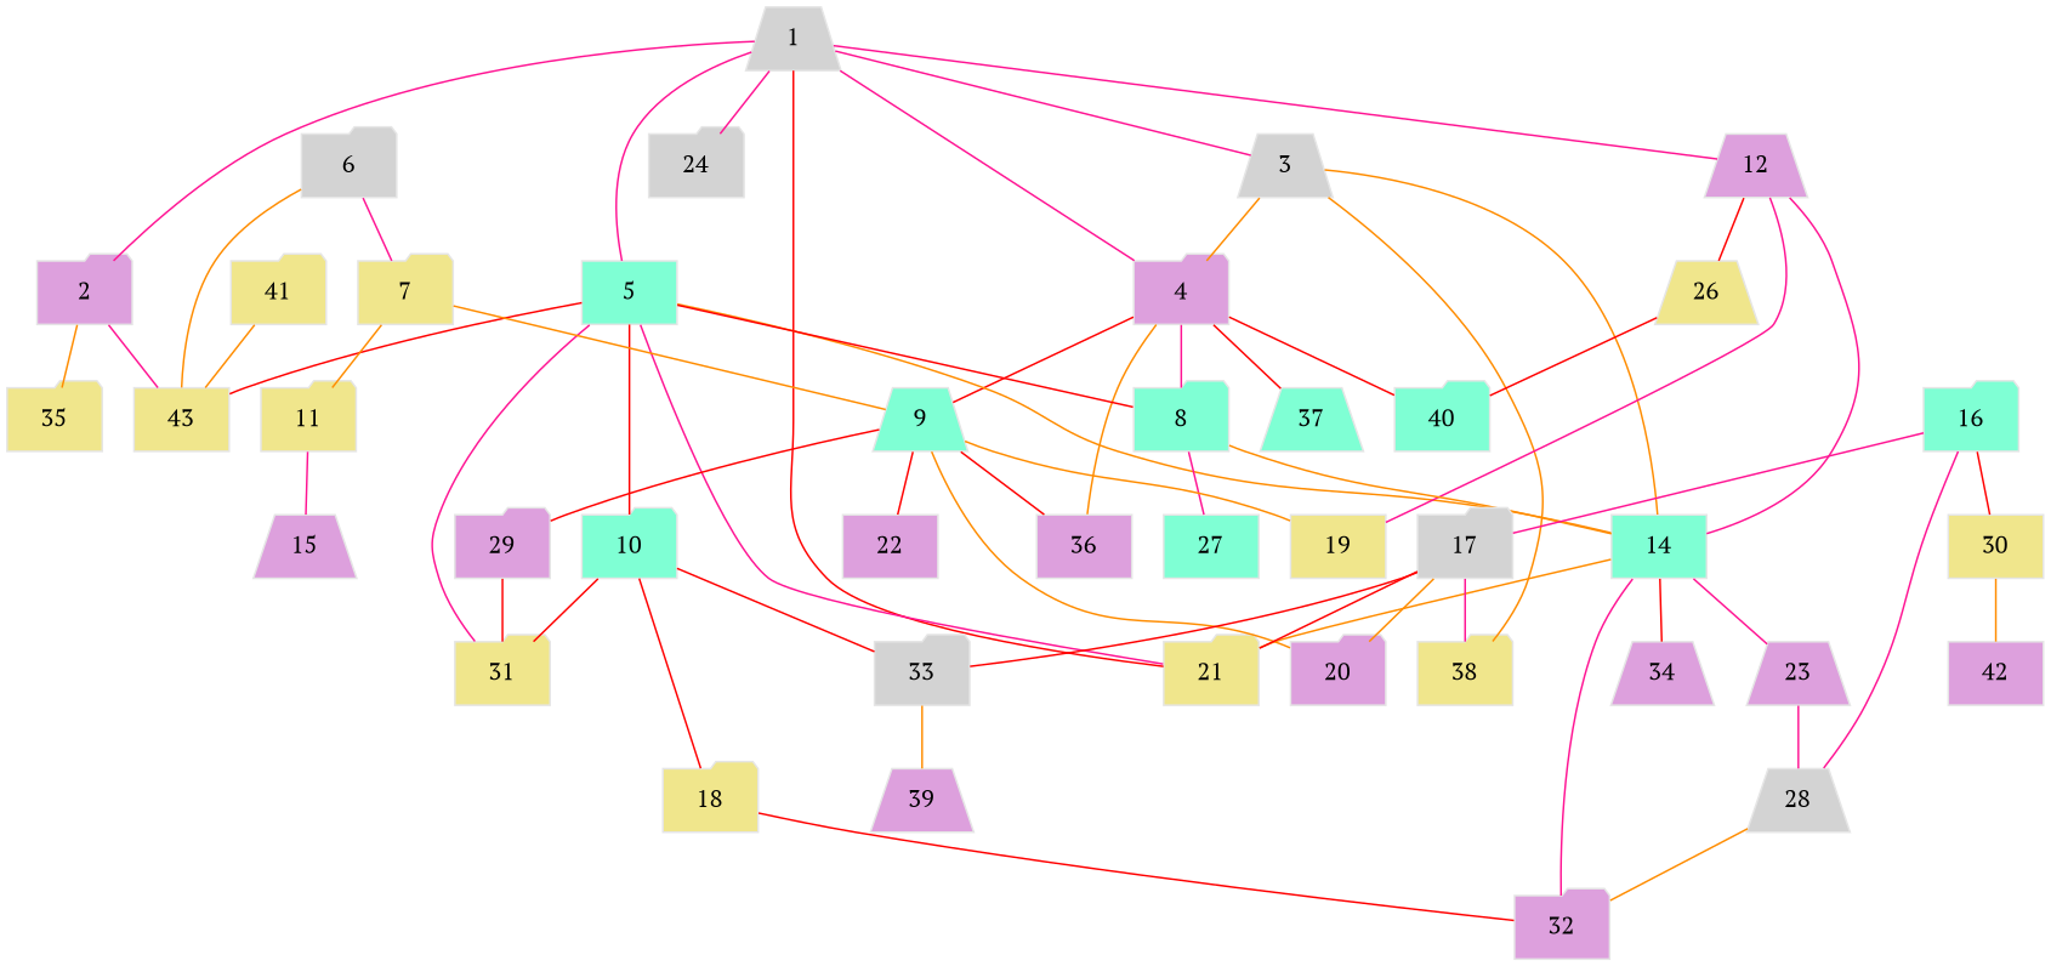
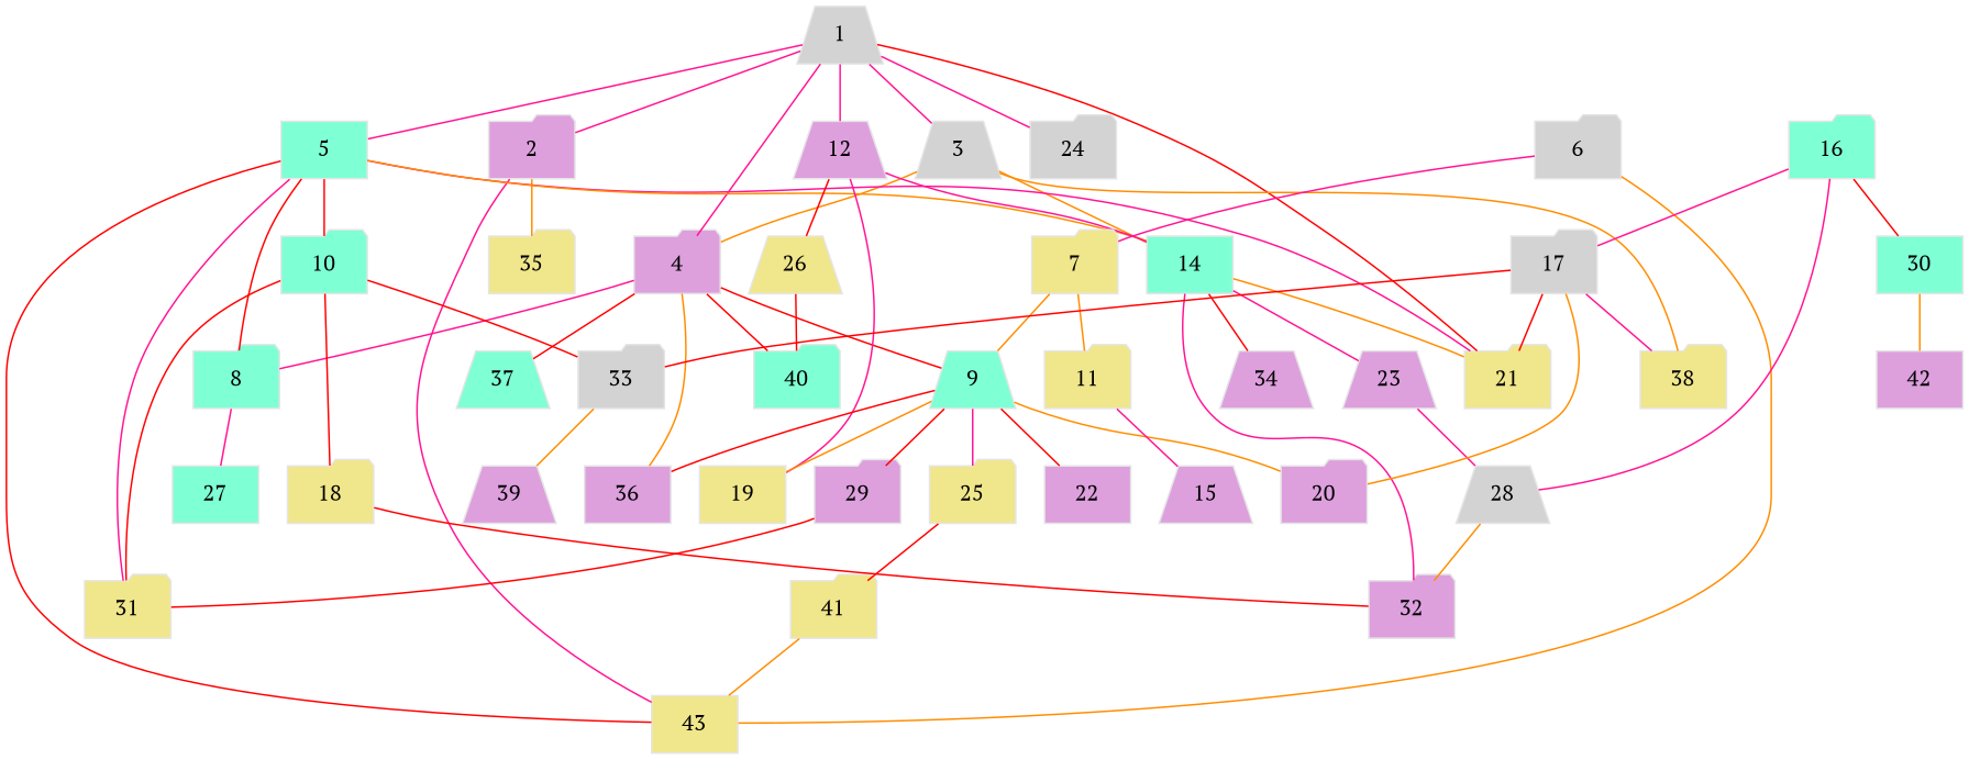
  graph {
    fontname="PT Serif"
    node [color=gray90 fillcolor=plum fontname="PT Serif" shape=folder style=filled]
    edge [color=deeppink fontname="PT Serif" weight=1.0]
    1 [fillcolor=lightgrey shape=trapezium]
    2
    3 [fillcolor=lightgrey shape=trapezium]
    4
    5 [fillcolor=aquamarine shape=box]
    12 [shape=trapezium]
    21 [fillcolor=khaki]
    24 [fillcolor=lightgrey]
    35 [fillcolor=khaki]
    43 [fillcolor=khaki shape=box]
    14 [fillcolor=aquamarine shape=box]
    38 [fillcolor=khaki]
    8 [fillcolor=aquamarine]
    9 [fillcolor=aquamarine shape=trapezium]
    37 [fillcolor=aquamarine shape=trapezium]
    40 [fillcolor=aquamarine]
    36 [shape=box]
    10 [fillcolor=aquamarine]
    31 [fillcolor=khaki]
    19 [fillcolor=khaki shape=box]
    26 [fillcolor=khaki shape=trapezium]
    23 [shape=trapezium]
    32
    34 [shape=trapezium]
    6 [fillcolor=lightgrey]
    7 [fillcolor=khaki]
    27 [fillcolor=aquamarine shape=box]
    20
    22 [shape=box]
+   25 [fillcolor=khaki]
    29
    18 [fillcolor=khaki]
    33 [fillcolor=lightgrey]
    11 [fillcolor=khaki]
    15 [shape=trapezium]
    16 [fillcolor=aquamarine]
    17 [fillcolor=lightgrey]
    28 [fillcolor=lightgrey shape=trapezium]
-   30 [fillcolor=khaki shape=box]
+   30 [fillcolor=aquamarine shape=box]
    41 [fillcolor=khaki]
    39 [shape=trapezium]
    42 [shape=box]
    1 -- 2
    1 -- 3
    1 -- 4
    1 -- 5
    1 -- 12
    1 -- 21 [color=red]
    1 -- 24
    2 -- 35 [color=darkorange]
    2 -- 43
    3 -- 4 [color=darkorange]
    3 -- 14 [color=darkorange]
    3 -- 38 [color=darkorange]
    4 -- 8
    4 -- 9 [color=red]
    4 -- 37 [color=red]
    4 -- 40 [color=red]
    4 -- 36 [color=darkorange]
    5 -- 21
    5 -- 43 [color=red]
    5 -- 14 [color=darkorange]
    5 -- 8 [color=red]
    5 -- 10 [color=red]
    5 -- 31
    12 -- 14
    12 -- 19
    12 -- 26 [color=red]
    14 -- 21 [color=darkorange]
    14 -- 23
    14 -- 32
    14 -- 34 [color=red]
-   8 -- 14 [color=darkorange]
    8 -- 27
    9 -- 36 [color=red]
    9 -- 19 [color=darkorange]
    9 -- 20 [color=darkorange]
    9 -- 22 [color=red]
+   9 -- 25
    9 -- 29 [color=red]
    10 -- 31 [color=red]
    10 -- 18 [color=red]
    10 -- 33 [color=red]
    26 -- 40 [color=red]
    23 -- 28
    6 -- 43 [color=darkorange]
    6 -- 7
    7 -- 9 [color=darkorange]
    7 -- 11 [color=darkorange]
+   25 -- 41 [color=red]
    29 -- 31 [color=red]
    18 -- 32 [color=red]
    33 -- 39 [color=darkorange]
    11 -- 15
    16 -- 17
    16 -- 28
    16 -- 30 [color=red]
    17 -- 21 [color=red weight=2.0]
    17 -- 38
    17 -- 20 [color=darkorange]
    17 -- 33 [color=red]
    28 -- 32 [color=darkorange]
    30 -- 42 [color=darkorange]
    41 -- 43 [color=darkorange]
  }
